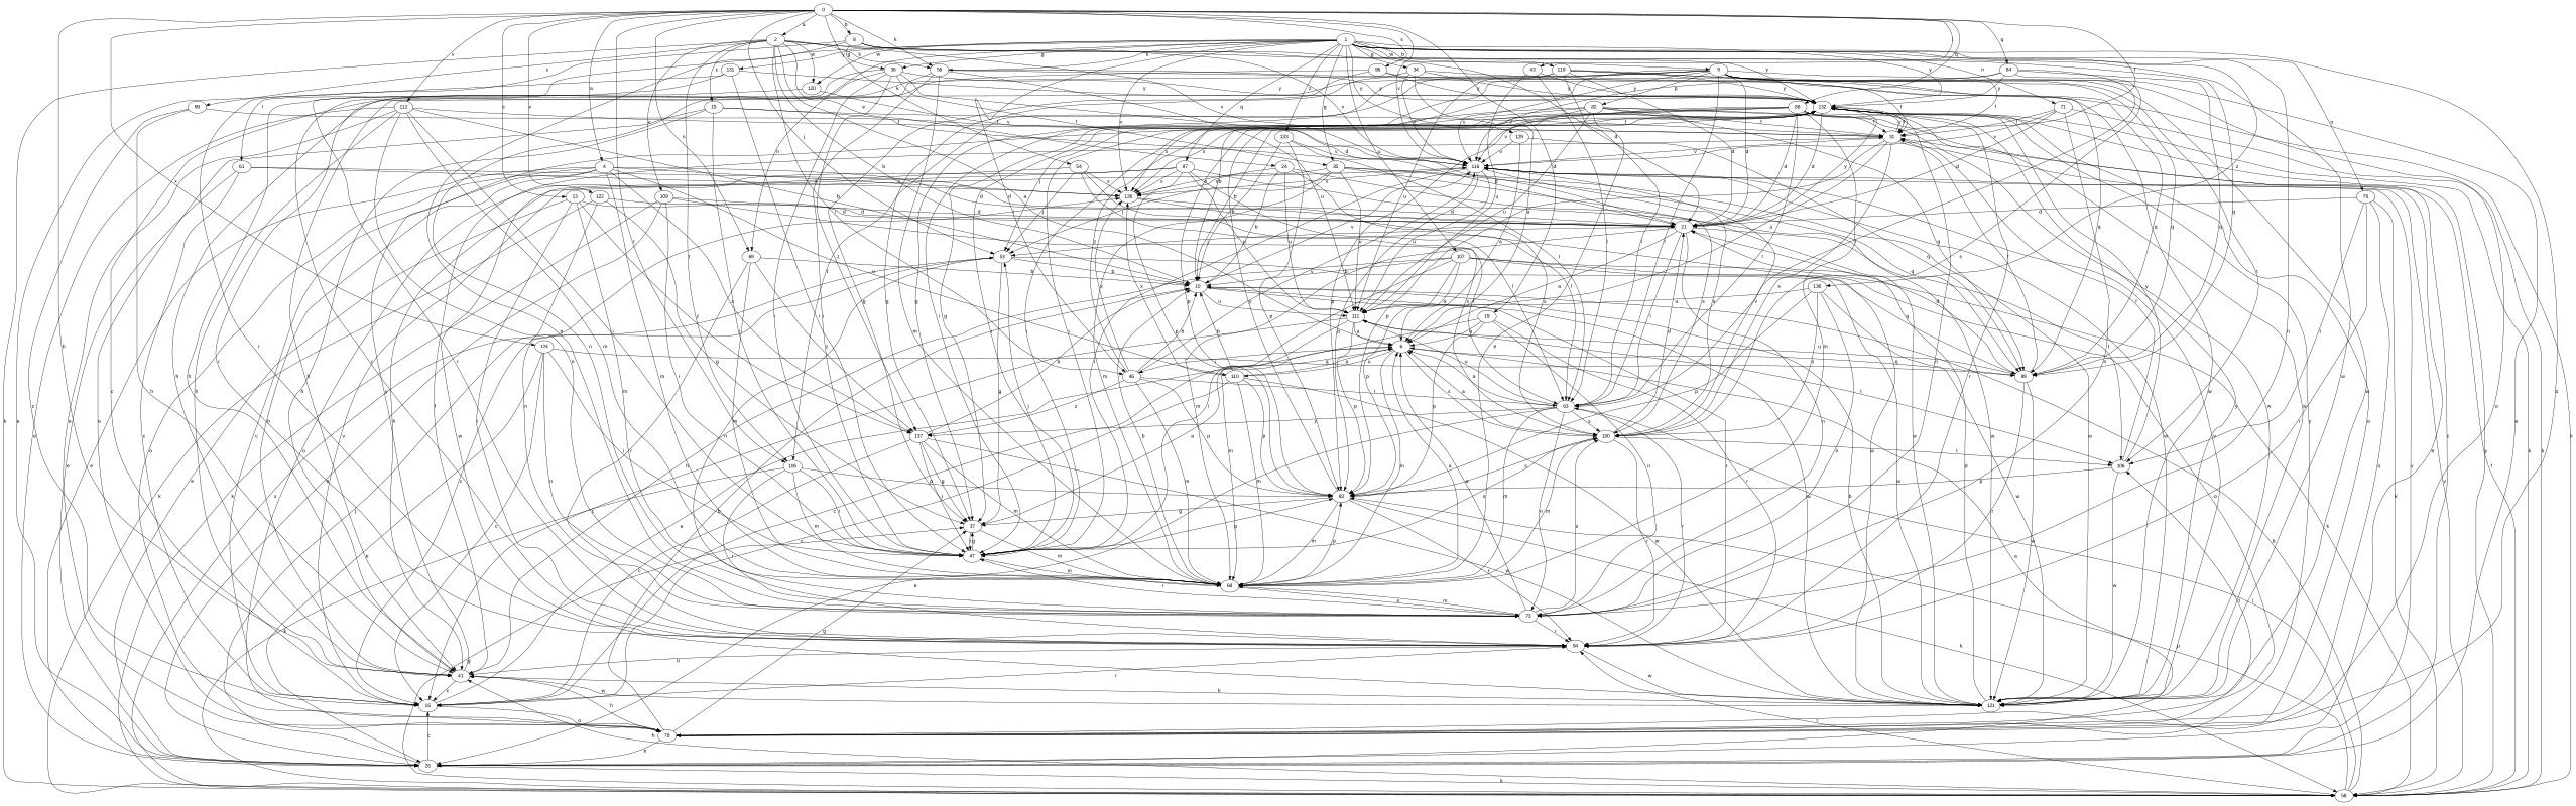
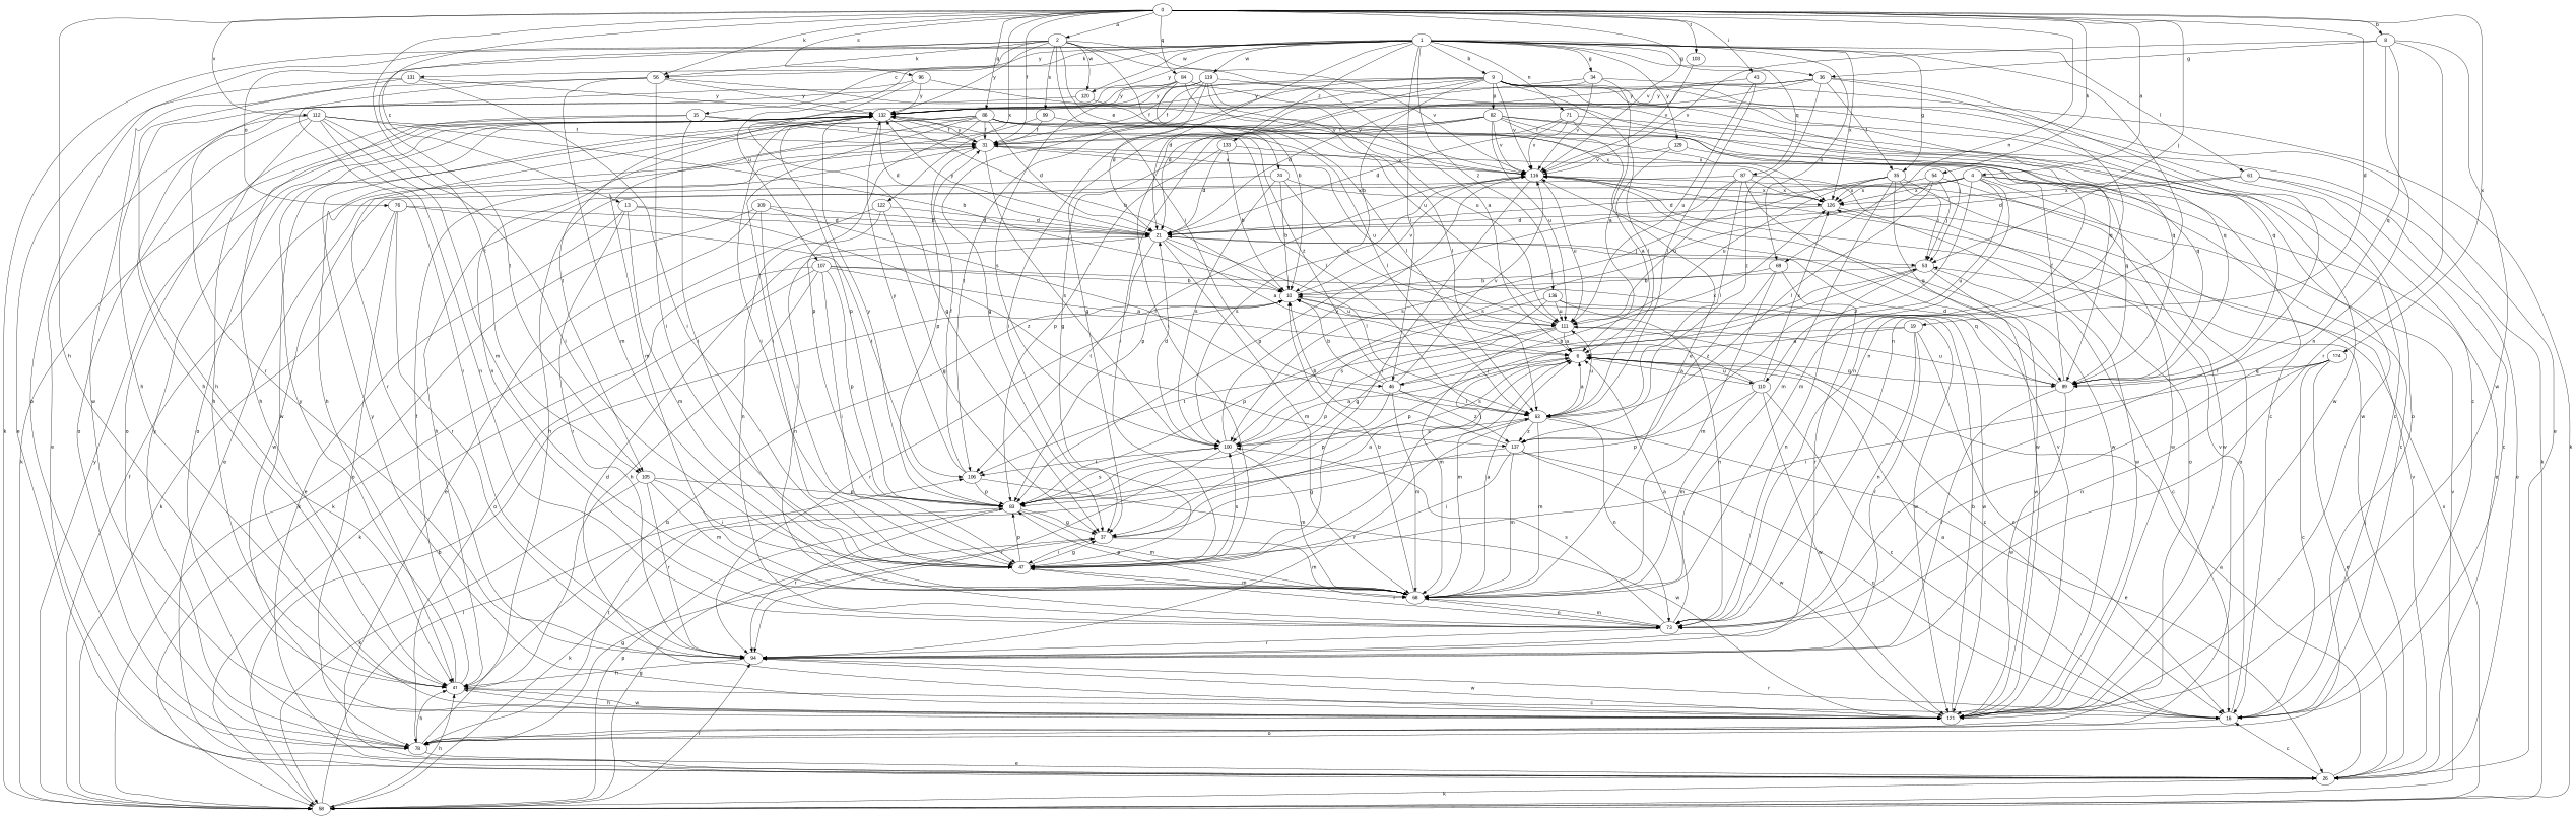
  strict digraph {
    fontname="Liberation Sans"
    node [fontname="Liberation Sans"]
    edge [fontname="Liberation Sans"]
    0
    2
    4
    8
    13
    n6 [label=19]
    31
    41
    n9 [label=43]
    53
    54
    56
    69
    84
    86
    96
+   103
    105
    112
    116
    122
    124
    46
    120
    132
    6
    10
    15
    24
    58
    99
    109
    21
    78
    126
    16
    26
    68
    110
    137
    36
    73
    89
    94
    121
    83
    100
    111
    63
    37
    47
    1
    9
    34
    35
    61
    71
    76
    87
    107
    119
    129
    131
    133
    136
    82
    106
    0 -> 2 [label=a]
    0 -> 4 [label=a]
    0 -> 8 [label=b]
    0 -> 13 [label=c]
    0 -> n6 [label=d]
    0 -> 31 [label=f]
    0 -> 41 [label=h]
    0 -> n9 [label=i]
    0 -> 53 [label=j]
    0 -> 54 [label=k]
    0 -> 56 [label=k]
    0 -> 69 [label=n]
    0 -> 84 [label=q]
    0 -> 86 [label=q]
    0 -> 96 [label=s]
+   0 -> 103 [label=t]
    0 -> 105 [label=t]
    0 -> 112 [label=v]
    0 -> 116 [label=v]
    0 -> 122 [label=x]
    0 -> 124 [label=x]
    2 -> 56 [label=k]
    2 -> 105 [label=t]
    2 -> 116 [label=v]
    2 -> 46 [label=i]
    2 -> 120 [label=w]
    2 -> 132 [label=y]
    2 -> 6 [label=a]
    2 -> 10 [label=b]
    2 -> 15 [label=c]
    2 -> 24 [label=e]
    2 -> 58 [label=k]
    2 -> 99 [label=s]
-   2 -> 109 [label=u]
    4 -> 41 [label=h]
    4 -> 21 [label=d]
    4 -> 78 [label=o]
    4 -> 126 [label=x]
    4 -> 16 [label=c]
    4 -> 26 [label=e]
    4 -> 68 [label=m]
    4 -> 110 [label=u]
    4 -> 137 [label=z]
    8 -> 116 [label=v]
    8 -> 36 [label=g]
    8 -> 73 [label=n]
    8 -> 89 [label=q]
    8 -> 94 [label=r]
    8 -> 121 [label=w]
    13 -> 21 [label=d]
    13 -> 26 [label=e]
    13 -> 68 [label=m]
    13 -> 137 [label=z]
    13 -> 94 [label=r]
    n6 -> 6 [label=a]
    n6 -> 16 [label=c]
    n6 -> 73 [label=n]
    n6 -> 94 [label=r]
    n6 -> 83 [label=p]
    31 -> 116 [label=v]
    31 -> 132 [label=y]
    31 -> 26 [label=e]
    31 -> 83 [label=p]
    31 -> 100 [label=s]
    31 -> 111 [label=u]
    41 -> 31 [label=f]
    41 -> 132 [label=y]
    41 -> 16 [label=c]
    41 -> 121 [label=w]
    n9 -> 132 [label=y]
    n9 -> 111 [label=u]
    n9 -> 63 [label=l]
    53 -> 10 [label=b]
    53 -> 16 [label=c]
    53 -> 73 [label=n]
    53 -> 121 [label=w]
    53 -> 37 [label=g]
    54 -> 53 [label=j]
    54 -> 126 [label=x]
    54 -> 121 [label=w]
    54 -> 100 [label=s]
    54 -> 63 [label=l]
    56 -> 132 [label=y]
    56 -> 68 [label=m]
    56 -> 94 [label=r]
    56 -> 121 [label=w]
    56 -> 111 [label=u]
    56 -> 47 [label=i]
    69 -> 10 [label=b]
    69 -> 68 [label=m]
    69 -> 137 [label=z]
    69 -> 94 [label=r]
    84 -> 41 [label=h]
    84 -> 116 [label=v]
    84 -> 132 [label=y]
    84 -> 89 [label=q]
    84 -> 100 [label=s]
    84 -> 63 [label=l]
    86 -> 31 [label=f]
    86 -> 53 [label=j]
    86 -> 21 [label=d]
    86 -> 126 [label=x]
    86 -> 68 [label=m]
    86 -> 73 [label=n]
    86 -> 121 [label=w]
    86 -> 83 [label=p]
    86 -> 63 [label=l]
    86 -> 47 [label=i]
    96 -> 41 [label=h]
    96 -> 132 [label=y]
    96 -> 89 [label=q]
    96 -> 37 [label=g]
+   103 -> 116 [label=v]
    105 -> 58 [label=k]
    105 -> 68 [label=m]
    105 -> 94 [label=r]
    105 -> 83 [label=p]
    105 -> 47 [label=i]
    112 -> 31 [label=f]
    112 -> 41 [label=h]
    112 -> 10 [label=b]
    112 -> 78 [label=o]
    112 -> 26 [label=e]
    112 -> 68 [label=m]
    112 -> 73 [label=n]
    112 -> 47 [label=i]
    116 -> 126 [label=x]
    116 -> 121 [label=w]
    116 -> 83 [label=p]
    116 -> 100 [label=s]
    116 -> 111 [label=u]
    116 -> 47 [label=i]
    122 -> 58 [label=k]
    122 -> 21 [label=d]
    122 -> 73 [label=n]
    122 -> 37 [label=g]
    124 -> 16 [label=c]
    124 -> 26 [label=e]
    124 -> 73 [label=n]
    124 -> 89 [label=q]
    124 -> 47 [label=i]
    46 -> 116 [label=v]
    46 -> 132 [label=z]
    46 -> 10 [label=b]
    46 -> 126 [label=x]
    46 -> 68 [label=m]
    46 -> 137 [label=z]
    46 -> 83 [label=p]
    46 -> 63 [label=l]
    120 -> 116 [label=v]
    120 -> 94 [label=r]
    132 -> 31 [label=f]
    132 -> 10 [label=b]
    132 -> 58 [label=k]
    132 -> 21 [label=d]
    132 -> 78 [label=o]
    132 -> 126 [label=x]
    132 -> 94 [label=r]
    132 -> 83 [label=p]
    132 -> 47 [label=i]
    6 -> 46 [label=i]
    6 -> 68 [label=m]
    6 -> 110 [label=u]
    6 -> 89 [label=q]
    6 -> 100 [label=s]
    10 -> 116 [label=v]
    10 -> 94 [label=r]
    10 -> 121 [label=w]
    10 -> 111 [label=u]
    15 -> 31 [label=f]
    15 -> 41 [label=h]
    15 -> 78 [label=o]
    15 -> 63 [label=l]
    15 -> 47 [label=i]
    24 -> 10 [label=b]
    24 -> 126 [label=x]
    24 -> 121 [label=w]
    24 -> 100 [label=s]
    24 -> 111 [label=u]
    58 -> 31 [label=f]
    58 -> 41 [label=h]
    58 -> 116 [label=v]
    58 -> 132 [label=y]
    58 -> 10 [label=b]
    58 -> 126 [label=x]
    58 -> 94 [label=r]
    58 -> 83 [label=p]
    58 -> 63 [label=l]
    58 -> 37 [label=g]
    99 -> 31 [label=f]
    99 -> 41 [label=h]
    99 -> 16 [label=c]
    109 -> 58 [label=k]
    109 -> 21 [label=d]
    109 -> 26 [label=e]
    109 -> 63 [label=l]
    109 -> 47 [label=i]
    21 -> 53 [label=j]
    21 -> 132 [label=y]
    21 -> 6 [label=a]
    21 -> 68 [label=m]
    21 -> 73 [label=n]
    21 -> 63 [label=l]
    21 -> 106 [label=t]
    78 -> 41 [label=h]
    78 -> 132 [label=y]
    78 -> 10 [label=b]
    78 -> 26 [label=e]
    78 -> 37 [label=g]
    78 -> 106 [label=t]
    126 -> 21 [label=d]
    126 -> 121 [label=w]
    16 -> 116 [label=v]
    16 -> 6 [label=a]
    16 -> 78 [label=o]
    16 -> 94 [label=r]
    26 -> 53 [label=j]
    26 -> 116 [label=v]
    26 -> 6 [label=a]
    26 -> 58 [label=k]
    26 -> 16 [label=c]
    68 -> 6 [label=a]
    68 -> 10 [label=b]
    68 -> 73 [label=n]
    68 -> 83 [label=p]
    110 -> 6 [label=a]
    110 -> 10 [label=b]
    110 -> 126 [label=x]
    110 -> 16 [label=c]
    110 -> 68 [label=m]
    110 -> 121 [label=w]
    110 -> 83 [label=p]
    137 -> 10 [label=b]
    137 -> 16 [label=c]
    137 -> 68 [label=m]
    137 -> 121 [label=w]
    137 -> 37 [label=g]
    137 -> 47 [label=i]
    36 -> 132 [label=y]
    36 -> 21 [label=d]
    36 -> 137 [label=z]
    36 -> 73 [label=n]
    36 -> 94 [label=r]
    36 -> 47 [label=i]
    36 -> 35 [label=f]
    73 -> 6 [label=a]
    73 -> 68 [label=m]
    73 -> 94 [label=r]
    73 -> 100 [label=s]
    73 -> 47 [label=i]
    89 -> 31 [label=f]
    89 -> 21 [label=d]
    89 -> 94 [label=r]
    89 -> 121 [label=w]
    89 -> 111 [label=u]
    94 -> 41 [label=h]
    94 -> 121 [label=w]
    121 -> 41 [label=h]
    121 -> 116 [label=v]
    121 -> 132 [label=y]
    121 -> 10 [label=b]
    121 -> 21 [label=d]
    83 -> 132 [label=y]
    83 -> 58 [label=k]
    83 -> 68 [label=m]
    83 -> 94 [label=r]
    83 -> 100 [label=s]
    83 -> 37 [label=g]
    100 -> 116 [label=v]
    100 -> 6 [label=a]
    100 -> 21 [label=d]
    100 -> 68 [label=m]
    100 -> 94 [label=r]
    100 -> 106 [label=t]
    111 -> 6 [label=a]
    111 -> 16 [label=c]
    111 -> 68 [label=m]
    111 -> 83 [label=p]
    111 -> 106 [label=t]
    63 -> 6 [label=a]
    63 -> 26 [label=e]
    63 -> 68 [label=m]
    63 -> 137 [label=z]
    63 -> 73 [label=n]
    63 -> 94 [label=r]
    63 -> 100 [label=s]
    63 -> 111 [label=u]
    37 -> 6 [label=a]
    37 -> 68 [label=m]
    37 -> 47 [label=i]
    47 -> 53 [label=j]
    47 -> 68 [label=m]
    47 -> 83 [label=p]
    47 -> 100 [label=s]
    47 -> 37 [label=g]
    1 -> 56 [label=k]
    1 -> 69 [label=n]
    1 -> 46 [label=i]
    1 -> 120 [label=w]
    1 -> 132 [label=y]
    1 -> 21 [label=d]
    1 -> 78 [label=o]
    1 -> 126 [label=x]
    1 -> 36 [label=g]
    1 -> 73 [label=n]
    1 -> 9 [label=b]
    1 -> 34 [label=g]
    1 -> 35 [label=g]
    1 -> 61 [label=l]
    1 -> 71 [label=n]
    1 -> 76 [label=o]
    1 -> 87 [label=q]
    1 -> 107 [label=u]
    1 -> 119 [label=w]
    1 -> 129 [label=y]
    1 -> 131 [label=y]
    1 -> 133 [label=z]
    1 -> 136 [label=z]
    9 -> 31 [label=f]
    9 -> 105 [label=t]
    9 -> 116 [label=v]
    9 -> 10 [label=b]
    9 -> 21 [label=d]
    9 -> 78 [label=o]
    9 -> 16 [label=c]
    9 -> 26 [label=e]
    9 -> 89 [label=q]
    9 -> 121 [label=w]
    9 -> 63 [label=l]
    9 -> 47 [label=i]
    9 -> 82 [label=p]
    9 -> 106 [label=t]
    34 -> 116 [label=v]
    34 -> 132 [label=y]
    34 -> 6 [label=a]
    34 -> 58 [label=k]
    34 -> 37 [label=g]
    35 -> 53 [label=j]
    35 -> 126 [label=x]
    35 -> 68 [label=m]
    35 -> 89 [label=q]
    35 -> 121 [label=w]
    35 -> 100 [label=s]
    35 -> 111 [label=u]
    61 -> 21 [label=d]
    61 -> 126 [label=x]
    61 -> 16 [label=c]
    61 -> 26 [label=e]
    71 -> 31 [label=f]
    71 -> 116 [label=v]
    71 -> 58 [label=k]
    71 -> 21 [label=d]
    71 -> 73 [label=n]
    76 -> 58 [label=k]
    76 -> 21 [label=d]
    76 -> 78 [label=o]
    76 -> 94 [label=r]
    76 -> 106 [label=t]
    87 -> 41 [label=h]
    87 -> 78 [label=o]
    87 -> 126 [label=x]
    87 -> 121 [label=w]
    87 -> 83 [label=p]
    87 -> 111 [label=u]
    87 -> 63 [label=l]
    107 -> 41 [label=h]
    107 -> 6 [label=a]
    107 -> 10 [label=b]
    107 -> 58 [label=k]
    107 -> 78 [label=o]
    107 -> 89 [label=q]
    107 -> 83 [label=p]
    107 -> 47 [label=i]
    119 -> 31 [label=f]
    119 -> 132 [label=y]
    119 -> 21 [label=d]
    119 -> 89 [label=q]
    119 -> 111 [label=u]
    119 -> 63 [label=l]
    119 -> 37 [label=g]
    129 -> 116 [label=v]
    129 -> 6 [label=a]
    129 -> 89 [label=q]
    131 -> 41 [label=h]
    131 -> 132 [label=y]
    131 -> 26 [label=e]
    131 -> 47 [label=i]
    133 -> 116 [label=v]
    133 -> 10 [label=b]
    133 -> 21 [label=d]
    133 -> 83 [label=p]
    136 -> 73 [label=n]
    136 -> 121 [label=w]
    136 -> 83 [label=p]
    136 -> 100 [label=s]
    136 -> 111 [label=u]
    82 -> 31 [label=f]
    82 -> 116 [label=v]
-   82 -> 26 [label=c]
+   82 -> 16 [label=c]
    82 -> 68 [label=e]
    82 -> 89 [label=q]
    82 -> 121 [label=w]
    82 -> 111 [label=u]
    82 -> 37 [label=g]
    82 -> 47 [label=i]
    106 -> 31 [label=f]
    106 -> 132 [label=y]
    106 -> 121 [label=w]
    106 -> 83 [label=p]
  }
